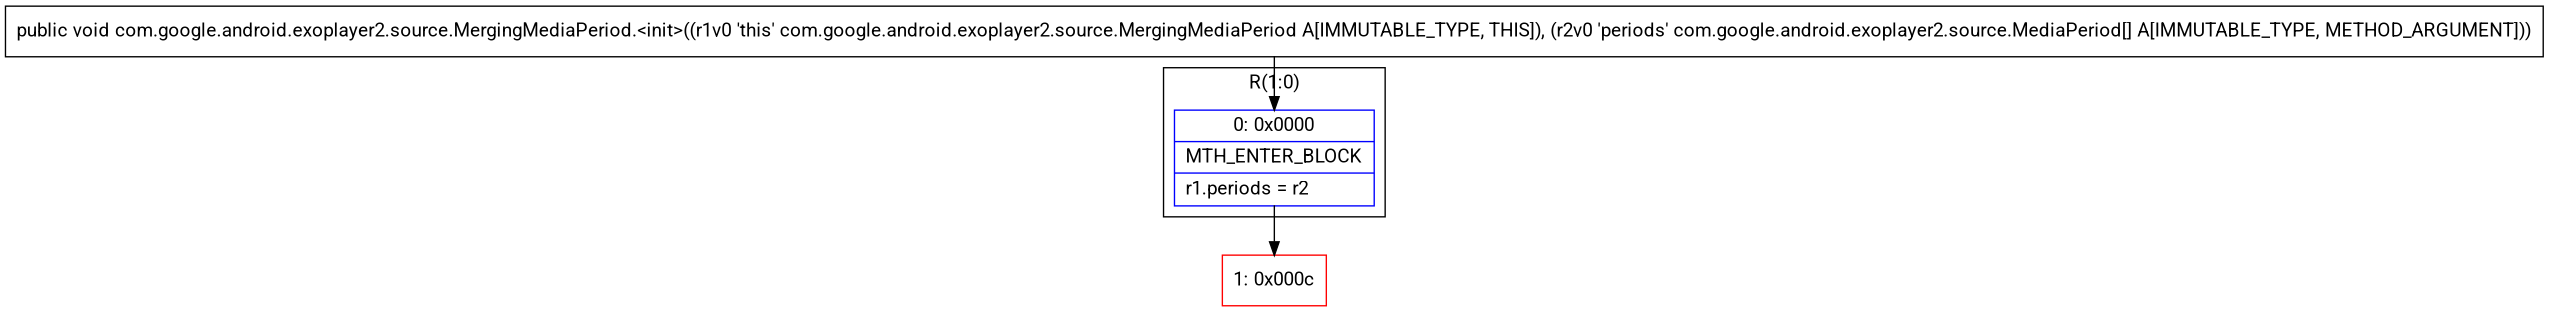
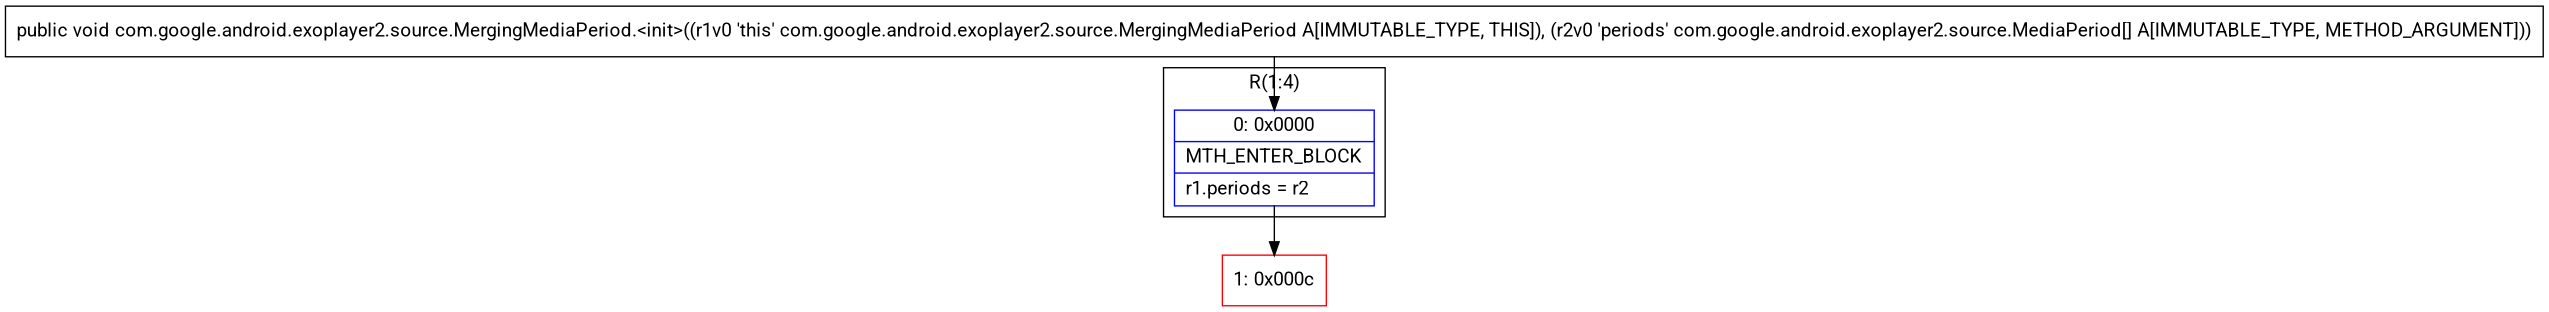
  digraph {
    fontname=Roboto
    node [shape=record fontname=Roboto]
    edge [fontname=Roboto]
    n1 [color=blue label="{0\:\ 0x0000|MTH_ENTER_BLOCK\l|r1.periods = r2\l}"]
    n2 [color=red label="{1\:\ 0x000c}"]
    n3 [label="{public void com.google.android.exoplayer2.source.MergingMediaPeriod.\<init\>((r1v0 'this' com.google.android.exoplayer2.source.MergingMediaPeriod A[IMMUTABLE_TYPE, THIS]), (r2v0 'periods' com.google.android.exoplayer2.source.MediaPeriod[] A[IMMUTABLE_TYPE, METHOD_ARGUMENT])) }"]
    subgraph cluster_1 {
-     label="R(1:0)"
+     label="R(1:4)"
      n1
    }
    n1 -> n2
    n3 -> n1
  }
